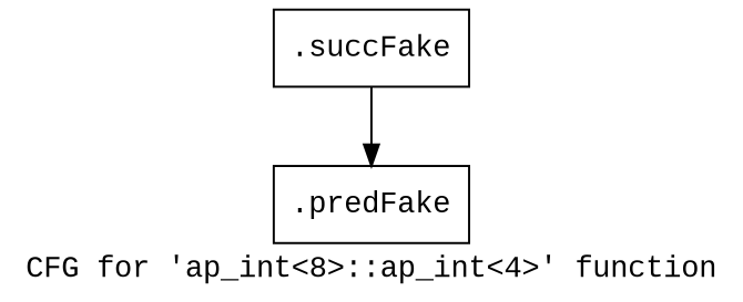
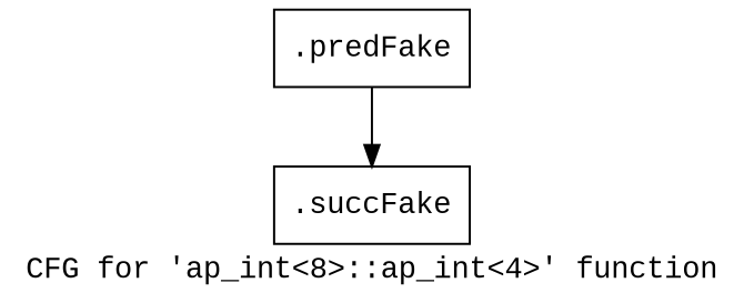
  digraph {
    label="CFG for 'ap_int\<8\>::ap_int\<4\>' function"
    fontname="Liberation Mono"
    node [shape=record fontname="Liberation Mono"]
    n1 [label="{.predFake}"]
    n2 [filename="/media/miguel/NewVolume/Linux/Xilinx/Vitis_HLS/2020.2/include/ap_int.h" label="{.succFake}" linenumber=70]
-   n2 -> n1 [execusionnum=18 filename="/media/miguel/NewVolume/Linux/Xilinx/Vitis_HLS/2020.2/include/ap_int.h" fontname="Liberation Mono"]
+   n1 -> n2 [execusionnum=18 filename="/media/miguel/NewVolume/Linux/Xilinx/Vitis_HLS/2020.2/include/ap_int.h" fontname="Liberation Mono"]
  }
